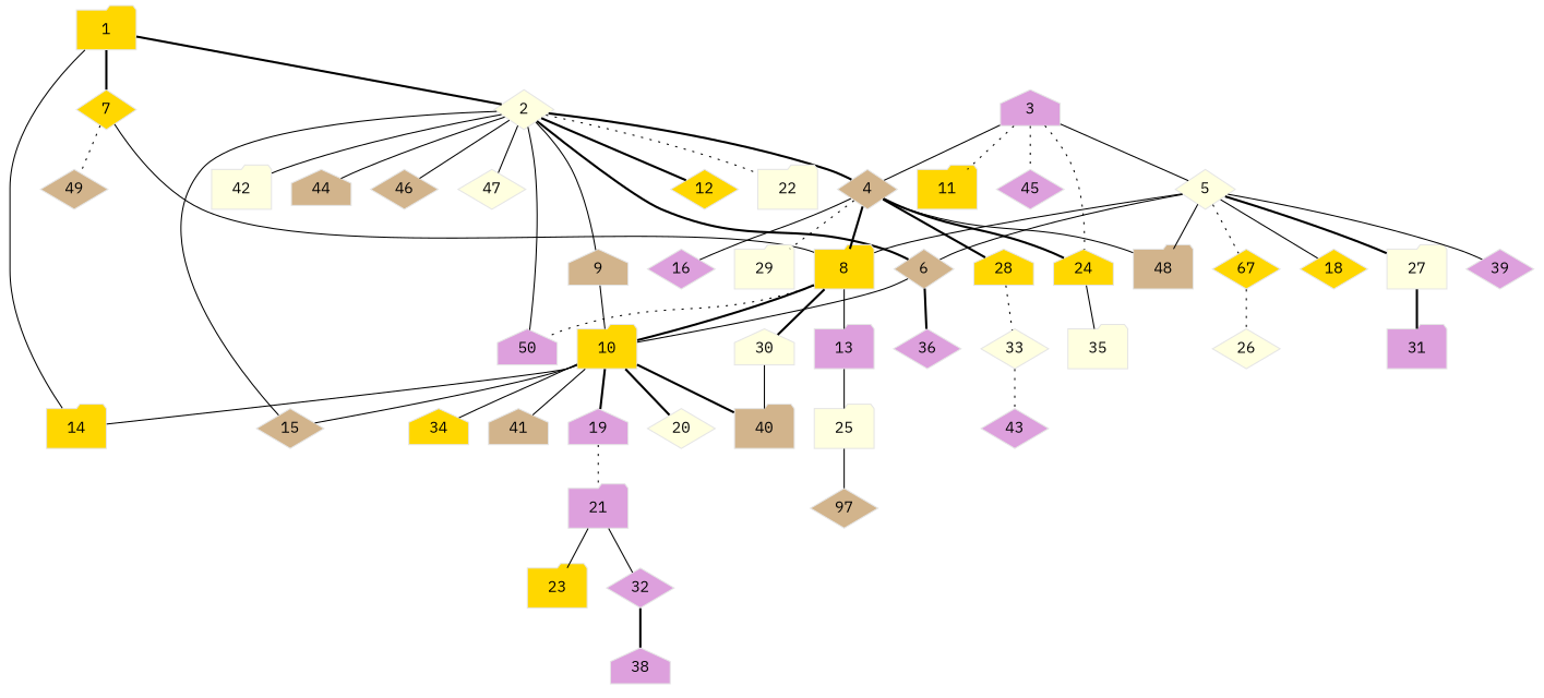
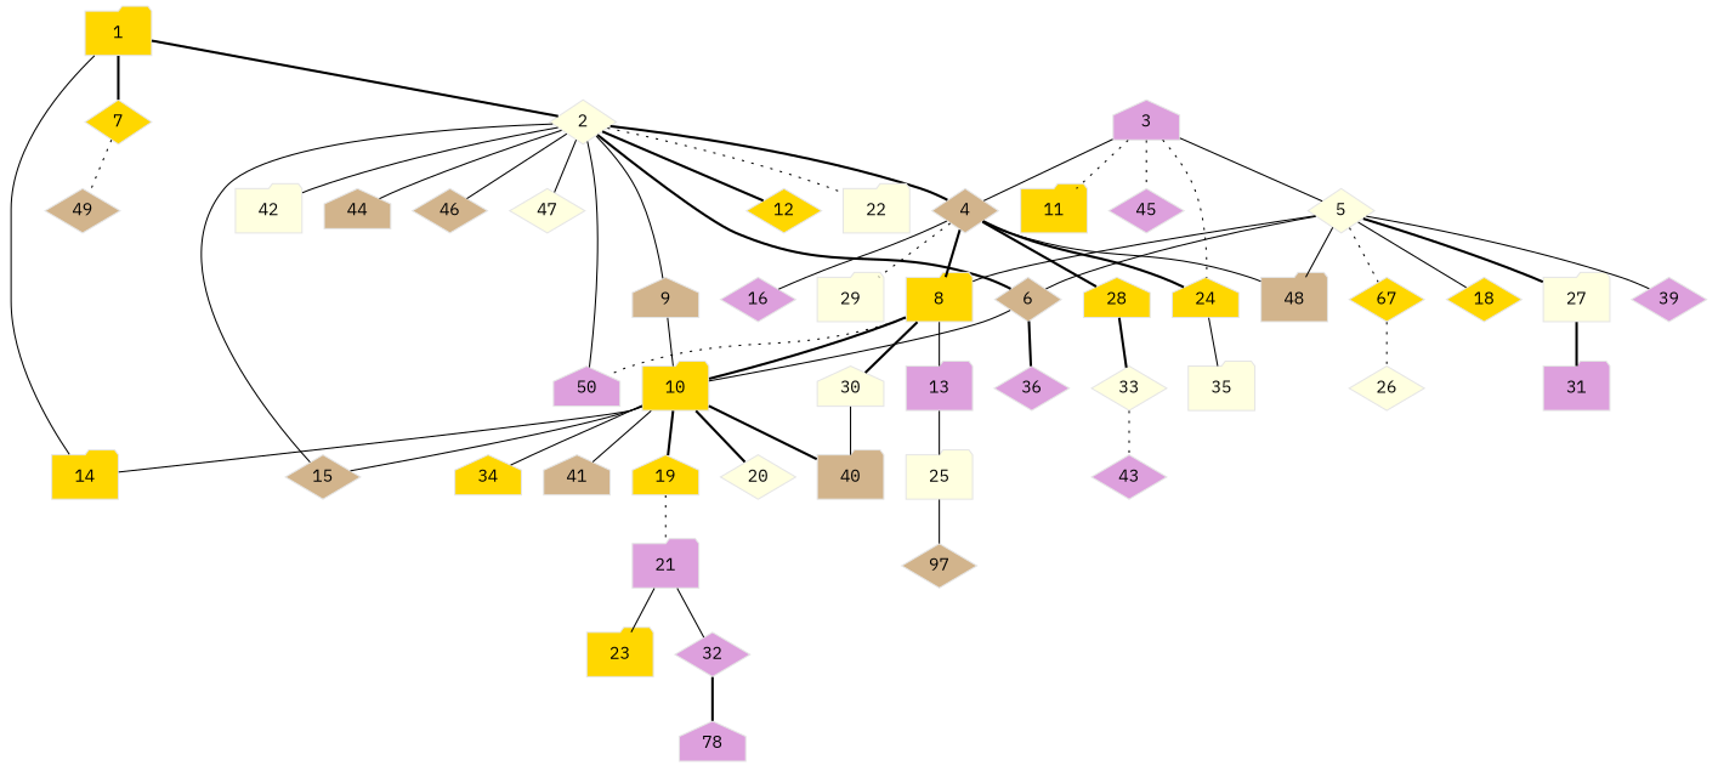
  graph {
    fontname="IBM Plex Mono"
    node [color=gray90 fillcolor=gold fontname="IBM Plex Mono" shape=diamond style=filled]
    edge [fontname="IBM Plex Mono" style=solid]
    1 [shape=folder]
    2 [fillcolor=lightyellow]
    7
    14 [shape=folder]
    4 [fillcolor=tan]
    6 [fillcolor=tan]
    9 [fillcolor=tan shape=house]
    12
    15 [fillcolor=tan]
    22 [fillcolor=lightyellow shape=folder]
    42 [fillcolor=lightyellow shape=folder]
    44 [fillcolor=tan shape=house]
    46 [fillcolor=tan]
    47 [fillcolor=lightyellow]
    50 [fillcolor=plum shape=house]
    8 [shape=folder]
    49 [fillcolor=tan]
    16 [fillcolor=plum]
    24 [shape=house]
    28 [shape=house]
    29 [fillcolor=lightyellow shape=folder]
    48 [fillcolor=tan shape=folder]
    10 [shape=folder]
    36 [fillcolor=plum]
    3 [fillcolor=plum shape=house]
    5 [fillcolor=lightyellow]
    11 [shape=folder]
    45 [fillcolor=plum]
    n29 [label=67]
    18
    27 [fillcolor=lightyellow shape=folder]
    39 [fillcolor=plum]
    13 [fillcolor=plum shape=folder]
    30 [fillcolor=lightyellow shape=house]
    35 [fillcolor=lightyellow shape=folder]
    33 [fillcolor=lightyellow]
    26 [fillcolor=lightyellow]
    31 [fillcolor=plum shape=folder]
-   19 [fillcolor=plum shape=house]
+   19 [shape=house]
    20 [fillcolor=lightyellow]
    34 [shape=house]
    40 [fillcolor=tan shape=folder]
    41 [fillcolor=tan shape=house]
    25 [fillcolor=lightyellow shape=folder]
    21 [fillcolor=plum shape=folder]
    n46 [fillcolor=tan label=97]
    23 [shape=folder]
    32 [fillcolor=plum]
-   38 [fillcolor=plum shape=house]
+   38 [fillcolor=plum shape=house label=78]
    43 [fillcolor=plum]
    1 -- 2 [style=bold]
    1 -- 7 [style=bold]
    1 -- 14
    2 -- 4 [style=bold]
    2 -- 6 [style=bold]
    2 -- 9
    2 -- 12 [style=bold]
    2 -- 15
    2 -- 22 [style=dotted]
    2 -- 42
    2 -- 44
    2 -- 46
    2 -- 47
    2 -- 50
-   7 -- 8
    7 -- 49 [style=dotted]
    4 -- 8 [style=bold]
    4 -- 16
    4 -- 24 [style=bold]
    4 -- 28 [style=bold]
    4 -- 29 [style=dotted]
    4 -- 48
    6 -- 10
    6 -- 36 [style=bold]
    9 -- 10
    8 -- 50 [style=dotted]
    8 -- 10 [style=bold]
    8 -- 13
    8 -- 30 [style=bold]
    24 -- 35
-   28 -- 33 [style=dotted]
+   28 -- 33 [style=bold]
    10 -- 14
    10 -- 15
    10 -- 19 [style=bold]
    10 -- 20 [style=bold]
    10 -- 34
    10 -- 40 [style=bold]
    10 -- 41
    3 -- 4
    3 -- 24 [style=dotted]
    3 -- 5
    3 -- 11 [style=dotted]
    3 -- 45 [style=dotted]
    5 -- 6
    5 -- 8
    5 -- 48
    5 -- n29 [style=dotted]
    5 -- 18
    5 -- 27 [style=bold]
    5 -- 39
    n29 -- 26 [style=dotted]
    27 -- 31 [style=bold]
    13 -- 25
    30 -- 40
    33 -- 43 [style=dotted]
    19 -- 21 [style=dotted]
    25 -- n46
    21 -- 23
    21 -- 32
    32 -- 38 [style=bold]
  }
